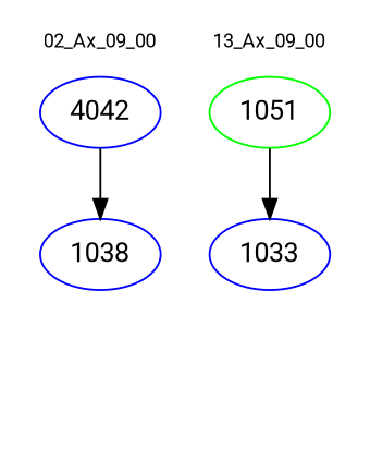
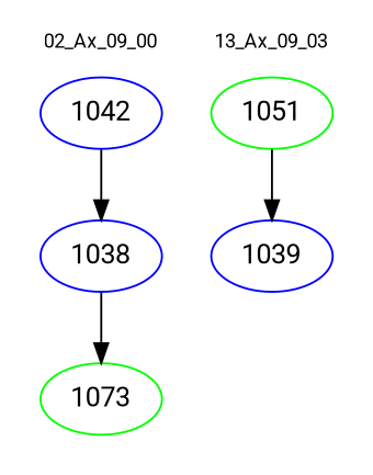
  digraph {
    fontname=Roboto
    node [color=blue fontname=Roboto]
    edge [color=black fontname=Roboto]
-   n1 [label=4042]
+   n1 [label=1042]
    n2 [label=1038]
+   n3 [color=green label=1073]
    n4 [color=green label=1051]
-   n5 [label=1033]
+   n5 [label=1039]
    subgraph cluster_1 {
      color=white
      fontsize=10
      label="02_Ax_09_00"
      n1
      n2
+     n3
    }
    subgraph cluster_2 {
      color=white
      fontsize=10
-     label="13_Ax_09_00"
+     label="13_Ax_09_03"
      n4
      n5
    }
    n1 -> n2
+   n2 -> n3
    n4 -> n5
  }
